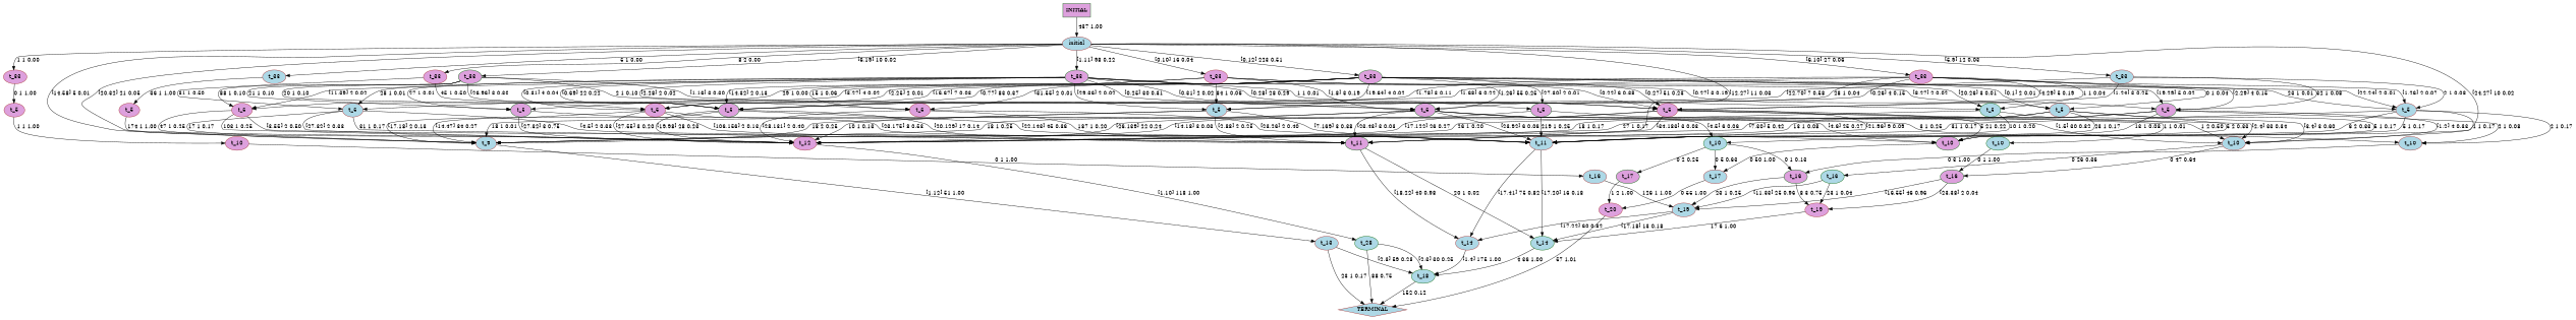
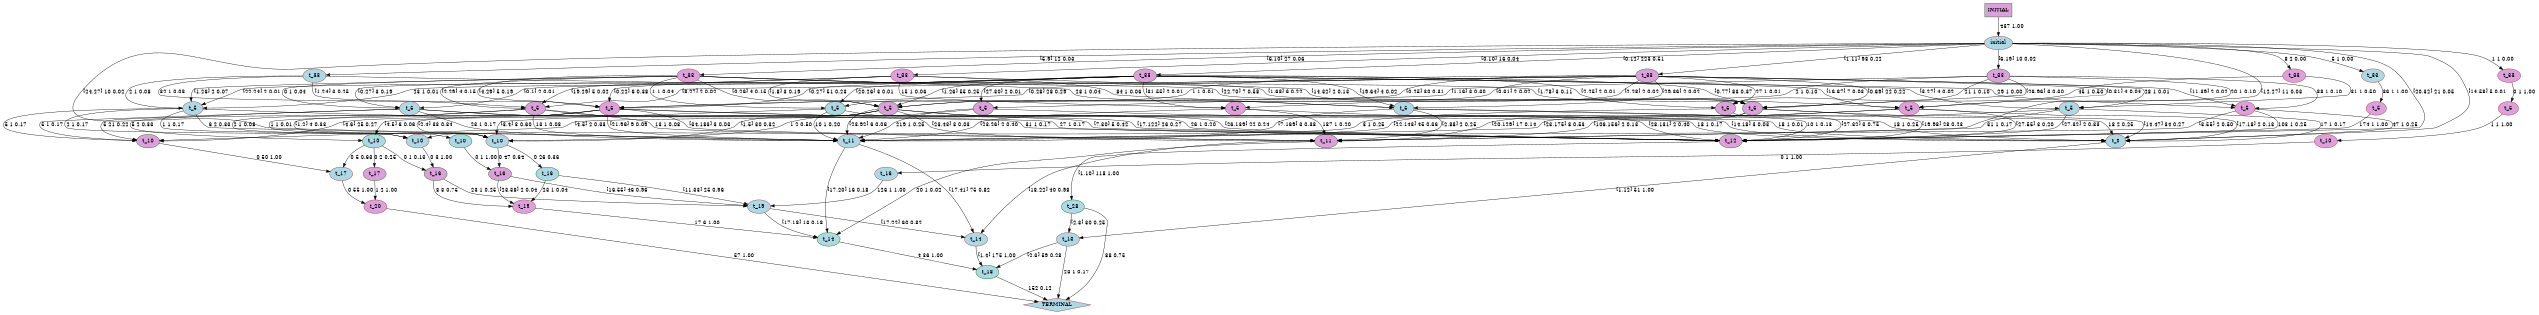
  digraph {
    node [color=brown fillcolor=plum style=filled]
    n1 [fillcolor=lightblue label=initial]
    n2 [color=darkgreen label=t_11]
    n3 [fillcolor=lightblue label=t_11]
-   n4 [label=t_12]
+   n4 [color=darkgreen label=t_12]
    n5 [label=t_33]
    n6 [fillcolor=lightblue label=t_33]
    n7 [label=t_33]
    n8 [fillcolor=lightblue label=t_33]
    n9 [label=t_33]
    n10 [color=darkgreen label=t_33]
    n11 [label=t_33]
    n12 [color=darkgreen label=t_33]
    n13 [color=darkgreen label=t_33]
    n14 [fillcolor=lightblue label=t_9]
    n15 [color=darkgreen fillcolor=lightblue label=t_14]
    n16 [fillcolor=lightblue label=t_14]
    n17 [color=darkgreen fillcolor=lightblue label=t_28]
    n18 [label=t_5]
    n19 [label=t_5]
    n20 [fillcolor=lightblue label=t_5]
    n21 [color=darkgreen label=t_5]
    n22 [color=darkgreen label=t_5]
    n23 [fillcolor=lightblue label=t_5]
    n24 [label=t_5]
    n25 [label=t_5]
    n26 [fillcolor=lightblue label=t_5]
    n27 [fillcolor=lightblue label=t_5]
    n28 [color=darkgreen label=t_5]
    n29 [color=darkgreen label=t_5]
    n30 [label=t_5]
    n31 [label=t_5]
    n32 [color=darkgreen fillcolor=lightblue label=t_5]
    n33 [color=darkgreen label=t_5]
    n34 [fillcolor=lightblue label=t_13]
    n35 [color=darkgreen fillcolor=lightblue label=t_10]
    n36 [color=darkgreen label=t_16]
    n37 [fillcolor=lightblue label=t_19]
    n38 [label=t_19]
    n39 [label=t_10]
    n40 [fillcolor=lightblue label=t_16]
    n41 [fillcolor=lightblue label=t_10]
    n42 [color=darkgreen label=t_16]
    n43 [color=darkgreen label=t_10]
    n44 [fillcolor=lightblue label=t_17]
    n45 [label=t_20]
    n46 [fillcolor=lightblue label=t_10]
    n47 [color=darkgreen fillcolor=lightblue label=t_16]
    n48 [color=darkgreen fillcolor=lightblue label=t_10]
    n49 [color=darkgreen label=t_17]
    n50 [color=darkgreen fillcolor=lightblue label=t_18]
    n51 [fillcolor=lightblue label=TERMINAL shape=diamond]
    n52 [color=darkgreen label=INITIAL shape=box]
    n1 -> n2 [label="[12,27] 11 0.03"]
    n1 -> n3 [label="[24,27] 10 0.02"]
    n1 -> n4 [label="[20,32] 21 0.05"]
    n1 -> n5 [label="1 1 0.00"]
    n1 -> n6 [label="5 1 0.00"]
    n1 -> n7 [label="8 2 0.00"]
    n1 -> n8 [label="[5,9] 12 0.03"]
    n1 -> n9 [label="[0,10] 16 0.04"]
    n1 -> n10 [label="[6,19] 10 0.02"]
    n1 -> n11 [label="[6,10] 27 0.06"]
    n1 -> n12 [label="[1,11] 98 0.22"]
    n1 -> n13 [label="[0,12] 223 0.51"]
    n1 -> n14 [label="[14,58] 5 0.01"]
    n2 -> n15 [label="20 1 0.02"]
    n2 -> n16 [label="[18,22] 40 0.98"]
    n3 -> n15 [label="[17,20] 16 0.18"]
    n3 -> n16 [label="[17,41] 75 0.82"]
    n4 -> n17 [label="[1,10] 118 1.00"]
    n5 -> n18 [label="0 1 1.00"]
    n6 -> n19 [label="36 1 1.00"]
    n7 -> n20 [label="31 1 0.50"]
    n7 -> n21 [label="45 1 0.50"]
    n8 -> n21 [label="[22,70] 7 0.58"]
    n8 -> n22 [label="32 1 0.08"]
    n8 -> n23 [label="2 1 0.08"]
    n8 -> n24 [label="[1,24] 3 0.25"]
    n9 -> n21 [label="[14,32] 2 0.13"]
    n9 -> n24 [label="[0,22] 6 0.38"]
    n9 -> n25 [label="15 1 0.06"]
    n9 -> n26 [label="84 1 0.06"]
    n9 -> n27 [label="[0,27] 3 0.19"]
    n9 -> n28 [label="[1,8] 3 0.19"]
    n10 -> n21 [label="[26,96] 3 0.30"]
    n10 -> n24 [label="[1,16] 3 0.30"]
    n10 -> n28 [label="2 1 0.10"]
    n10 -> n29 [label="21 1 0.10"]
    n10 -> n30 [label="88 1 0.10"]
    n10 -> n31 [label="20 1 0.10"]
    n11 -> n21 [label="[1,68] 6 0.22"]
    n11 -> n22 [label="[2,29] 4 0.15"]
    n11 -> n23 [label="[1,26] 2 0.07"]
    n11 -> n24 [label="[4,29] 5 0.19"]
    n11 -> n26 [label="28 1 0.04"]
    n11 -> n27 [label="0 1 0.04"]
    n11 -> n28 [label="[0,26] 4 0.15"]
    n11 -> n31 [label="[1,78] 3 0.11"]
    n11 -> n32 [label="1 1 0.04"]
    n12 -> n20 [label="28 1 0.01"]
    n12 -> n21 [label="[0,69] 22 0.22"]
    n12 -> n22 [label="[8,27] 2 0.02"]
    n12 -> n23 [label="23 1 0.01"]
    n12 -> n24 [label="[0,28] 28 0.29"]
    n12 -> n25 [label="[2,28] 2 0.02"]
    n12 -> n26 [label="[29,36] 2 0.02"]
    n12 -> n28 [label="[0,25] 30 0.31"]
    n12 -> n29 [label="27 1 0.01"]
    n12 -> n30 [label="[11,39] 2 0.02"]
    n12 -> n31 [label="[0,31] 4 0.04"]
    n12 -> n32 [label="1 1 0.01"]
    n12 -> n33 [label="[0,31] 2 0.02"]
    n13 -> n20 [label="[3,27] 4 0.02"]
    n13 -> n21 [label="[0,77] 83 0.37"]
    n13 -> n22 [label="[19,29] 5 0.02"]
    n13 -> n23 [label="[22,24] 2 0.01"]
    n13 -> n24 [label="[0,27] 51 0.23"]
    n13 -> n25 [label="[31,55] 2 0.01"]
    n13 -> n26 [label="[19,64] 4 0.02"]
    n13 -> n27 [label="[0,1] 2 0.01"]
    n13 -> n28 [label="[1,26] 55 0.25"]
    n13 -> n29 [label="[2,25] 2 0.01"]
    n13 -> n30 [label="29 1 0.00"]
    n13 -> n31 [label="[16,67] 7 0.03"]
    n13 -> n32 [label="[20,26] 3 0.01"]
    n13 -> n33 [label="[27,30] 2 0.01"]
    n14 -> n34 [label="[1,12] 51 1.00"]
    n15 -> n50 [label="4 36 1.00"]
    n16 -> n50 [label="[1,4] 175 1.00"]
-   n17 -> n50 [label="[2,3] 30 0.25"]
+   n17 -> n34 [label="[2,3] 30 0.25"]
    n17 -> n51 [label=" 88 0.75"]
    n18 -> n39 [label="1 1 1.00"]
    n19 -> n4 [label="174 1 1.00"]
    n20 -> n2 [label="31 1 0.17"]
    n20 -> n4 [label="[27,32] 2 0.33"]
    n20 -> n14 [label="17 1 0.17"]
    n20 -> n43 [label="[4,5] 2 0.33"]
    n21 -> n2 [label="[20,129] 17 0.14"]
    n21 -> n3 [label="[22,143] 45 0.36"]
    n21 -> n4 [label="[19,98] 28 0.23"]
    n21 -> n14 [label="[14,47] 34 0.27"]
    n22 -> n2 [label="13 1 0.08"]
    n22 -> n3 [label="13 1 0.08"]
    n22 -> n4 [label="[7,30] 5 0.42"]
    n22 -> n41 [label="2 1 0.08"]
    n22 -> n46 [label="[1,2] 4 0.33"]
    n23 -> n3 [label="6 2 0.33"]
    n23 -> n4 [label="31 1 0.17"]
    n23 -> n41 [label="2 1 0.17"]
    n23 -> n43 [label="5 1 0.17"]
    n23 -> n46 [label="1 1 0.17"]
    n24 -> n2 [label="[34,183] 3 0.03"]
    n24 -> n3 [label="[21,96] 9 0.09"]
    n24 -> n4 [label="[17,122] 26 0.27"]
    n24 -> n14 [label="[14,18] 3 0.03"]
    n24 -> n35 [label="1 1 0.01"]
    n24 -> n43 [label="5 21 0.22"]
    n24 -> n46 [label="[2,4] 33 0.34"]
    n25 -> n2 [label="187 1 0.20"]
    n25 -> n3 [label="[23,26] 2 0.40"]
    n25 -> n4 [label="[28,131] 2 0.40"]
    n26 -> n2 [label="[2,88] 2 0.25"]
    n26 -> n3 [label="[7,169] 3 0.38"]
    n26 -> n4 [label="10 1 0.13"]
    n26 -> n14 [label="18 2 0.25"]
    n27 -> n3 [label="23 1 0.17"]
    n27 -> n4 [label="27 1 0.17"]
    n27 -> n14 [label="18 1 0.17"]
    n27 -> n43 [label="5 1 0.17"]
    n27 -> n48 [label="5 2 0.33"]
    n28 -> n2 [label="[23,43] 3 0.03"]
    n28 -> n3 [label="[23,92] 6 0.06"]
    n28 -> n4 [label="[26,139] 22 0.24"]
    n28 -> n14 [label="18 1 0.01"]
    n28 -> n43 [label="[4,6] 25 0.27"]
    n28 -> n46 [label="[1,5] 30 0.32"]
    n28 -> n48 [label="[4,5] 6 0.06"]
    n29 -> n4 [label="[27,32] 3 0.75"]
    n29 -> n41 [label="3 1 0.25"]
    n30 -> n3 [label="[3,55] 2 0.50"]
    n30 -> n4 [label="103 1 0.25"]
    n30 -> n14 [label="47 1 0.25"]
    n31 -> n2 [label="[106,156] 2 0.13"]
    n31 -> n3 [label="[23,175] 8 0.53"]
    n31 -> n4 [label="[27,55] 3 0.20"]
    n31 -> n14 [label="[17,18] 2 0.13"]
    n32 -> n3 [label="10 1 0.20"]
    n32 -> n4 [label="26 1 0.20"]
    n32 -> n46 [label="[3,4] 3 0.60"]
    n33 -> n3 [label="219 1 0.25"]
    n33 -> n14 [label="18 1 0.25"]
    n33 -> n46 [label="1 2 0.50"]
    n34 -> n50 [label="[2,3] 59 0.28"]
    n34 -> n51 [label="23 1 0.17"]
    n35 -> n36 [label="0 1 1.00"]
    n36 -> n37 [label="[16,55] 46 0.96"]
    n36 -> n38 [label="[23,38] 2 0.04"]
    n37 -> n15 [label="[17,18] 13 0.18"]
    n37 -> n16 [label="[17,22] 60 0.82"]
    n38 -> n15 [label="17 6 1.00"]
    n39 -> n40 [label="0 1 1.00"]
    n40 -> n37 [label="126 1 1.00"]
    n41 -> n42 [label="0 3 1.00"]
    n42 -> n37 [label="23 1 0.25"]
    n42 -> n38 [label="8 3 0.75"]
    n43 -> n44 [label="0 50 1.00"]
    n44 -> n45 [label="0 55 1.00"]
-   n45 -> n51 [label=" 57 1.01"]
+   n45 -> n51 [label=" 57 1.00"]
    n46 -> n36 [label="0 47 0.64"]
    n46 -> n47 [label="0 26 0.36"]
    n47 -> n37 [label="[11,33] 25 0.96"]
    n47 -> n38 [label="23 1 0.04"]
    n48 -> n42 [label="0 1 0.13"]
    n48 -> n44 [label="0 5 0.63"]
    n48 -> n49 [label="0 2 0.25"]
    n49 -> n45 [label="1 2 1.00"]
    n50 -> n51 [label=" 152 0.12"]
    n52 -> n1 [label=" 437 1.00"]
  }
